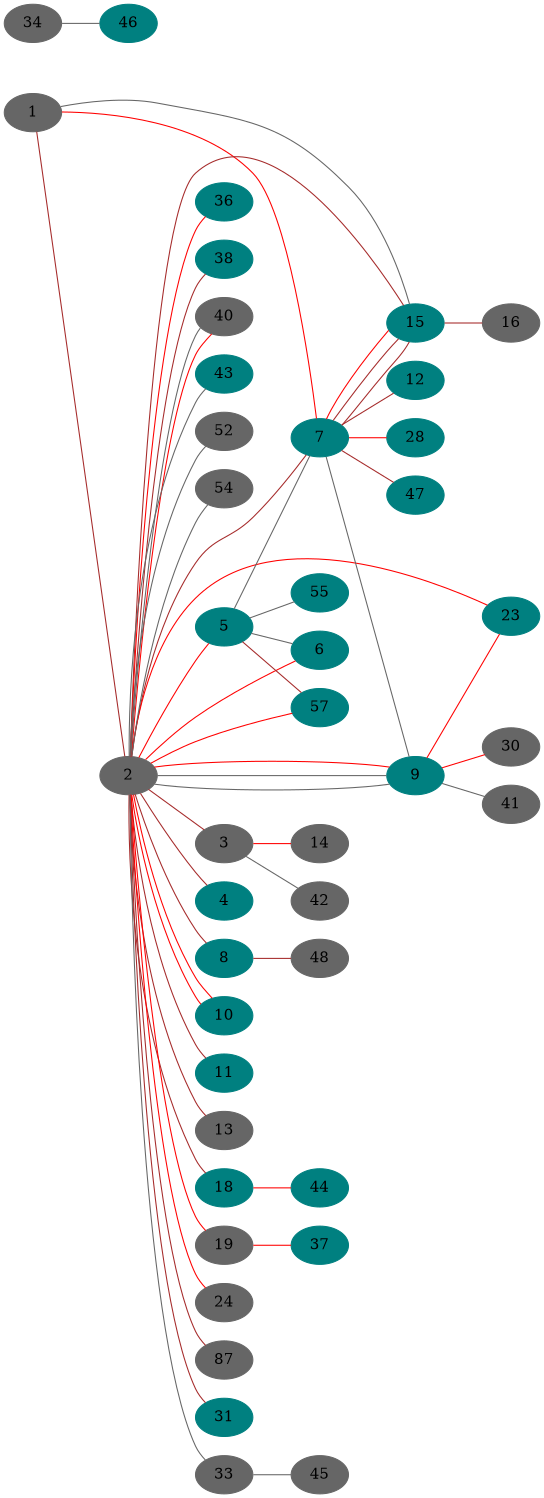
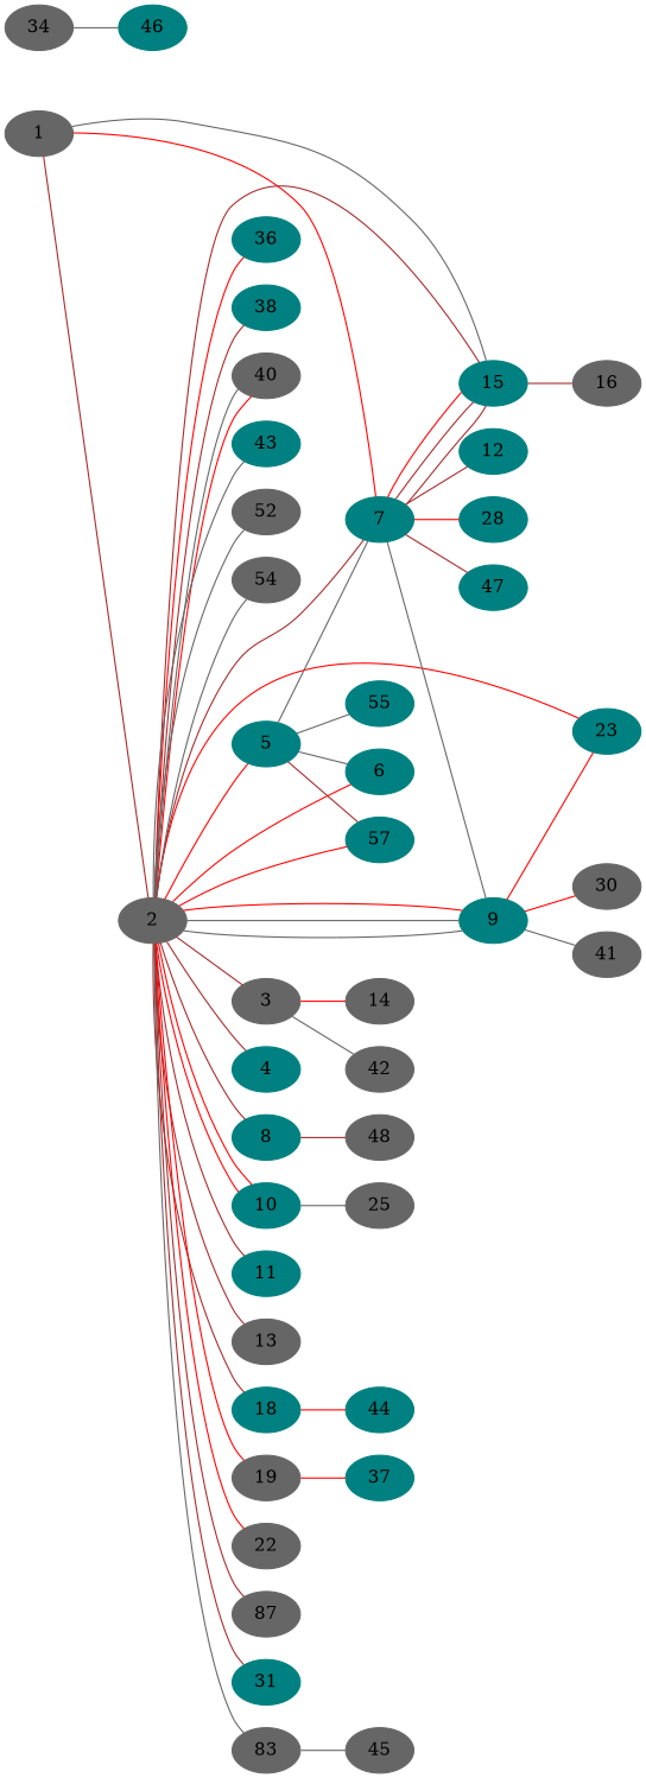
  graph {
    rankdir=LR
    node [color=teal style=filled]
    edge [color=brown]
    1 [color=gray40 super="+58"]
    2 [color=gray40 super="+22"]
    7 [super="+59"]
    15 [super="+17"]
    3 [color=gray40 super="+16"]
    4
    5 [super="+53"]
    6
    8 [super="+20"]
    9 [super="+39"]
    10 [super="+21"]
    11
    13 [color=gray40]
    18 [super="+29"]
    19 [color=gray40 super="+32"]
    23 [super="+51"]
-   24 [color=gray40]
+   24 [color=gray40 label=22]
    n18 [color=gray40 label=87 super="+56"]
    31
-   33 [color=gray40]
+   33 [color=gray40 label=83]
    36
    38 [super="+50"]
    40 [color=gray40]
    43
    52 [color=gray40]
    54 [color=gray40]
    57
    12
    28
    47
    n31 [color=gray40 label=16]
    42 [color=gray40]
    14 [color=gray40]
    55
    48 [color=gray40 super="+49"]
    30 [color=gray40]
    41 [color=gray40]
+   25 [color=gray40]
    44 [super="+60"]
    37
    45 [color=gray40 super="+61"]
    34 [color=gray40 super="+35"]
    46
    1 -- 2
    1 -- 7 [color=red]
    1 -- 15 [color=gray40]
    2 -- 7 [weight=2]
    2 -- 15
    2 -- 3
    2 -- 4
    2 -- 5 [color=red]
    2 -- 6 [color=red]
    2 -- 8
    2 -- 9 [color=gray40]
    2 -- 9 [color=gray40]
    2 -- 9 [color=red]
    2 -- 10 [color=red]
    2 -- 10 [color=red]
    2 -- 11
    2 -- 13
    2 -- 18
    2 -- 19 [color=red]
    2 -- 23 [color=red]
    2 -- 24 [color=red]
    2 -- n18
    2 -- 31
    2 -- 33 [color=gray40]
    2 -- 36 [color=red]
    2 -- 38
    2 -- 40 [color=red]
    2 -- 40 [color=gray40]
    2 -- 43 [color=gray40]
    2 -- 52 [color=gray40]
    2 -- 54 [color=gray40]
    2 -- 57 [color=red]
    7 -- 15
    7 -- 15
    7 -- 15 [color=red]
    7 -- 9 [color=gray40]
    7 -- 12
    7 -- 28 [color=red]
    7 -- 47
    15 -- n31
    3 -- 42 [color=gray40]
    3 -- 14 [color=red]
    5 -- 7 [color=gray40]
    5 -- 6 [color=gray40]
    5 -- 57
    5 -- 55 [color=gray40]
    8 -- 48
    9 -- 23 [color=red]
    9 -- 30 [color=red]
    9 -- 41 [color=gray40]
+   10 -- 25 [color=gray40]
    18 -- 44 [color=red]
    19 -- 37 [color=red]
    33 -- 45 [color=gray40]
    34 -- 46 [color=gray40]
  }
